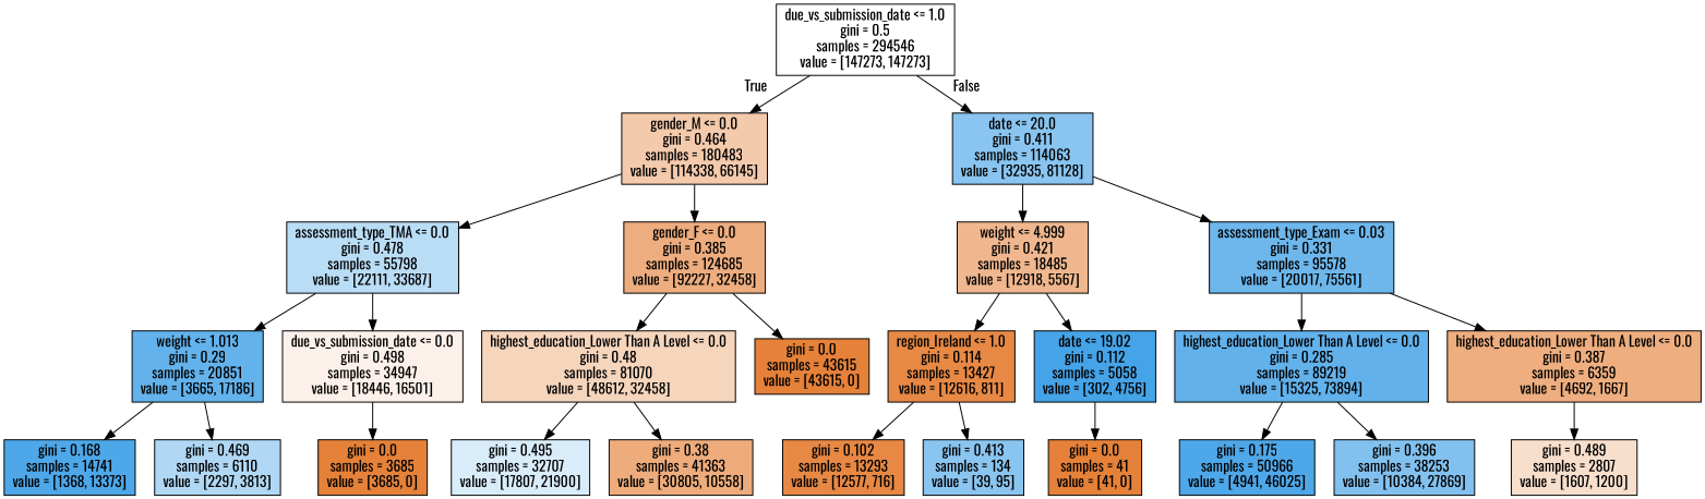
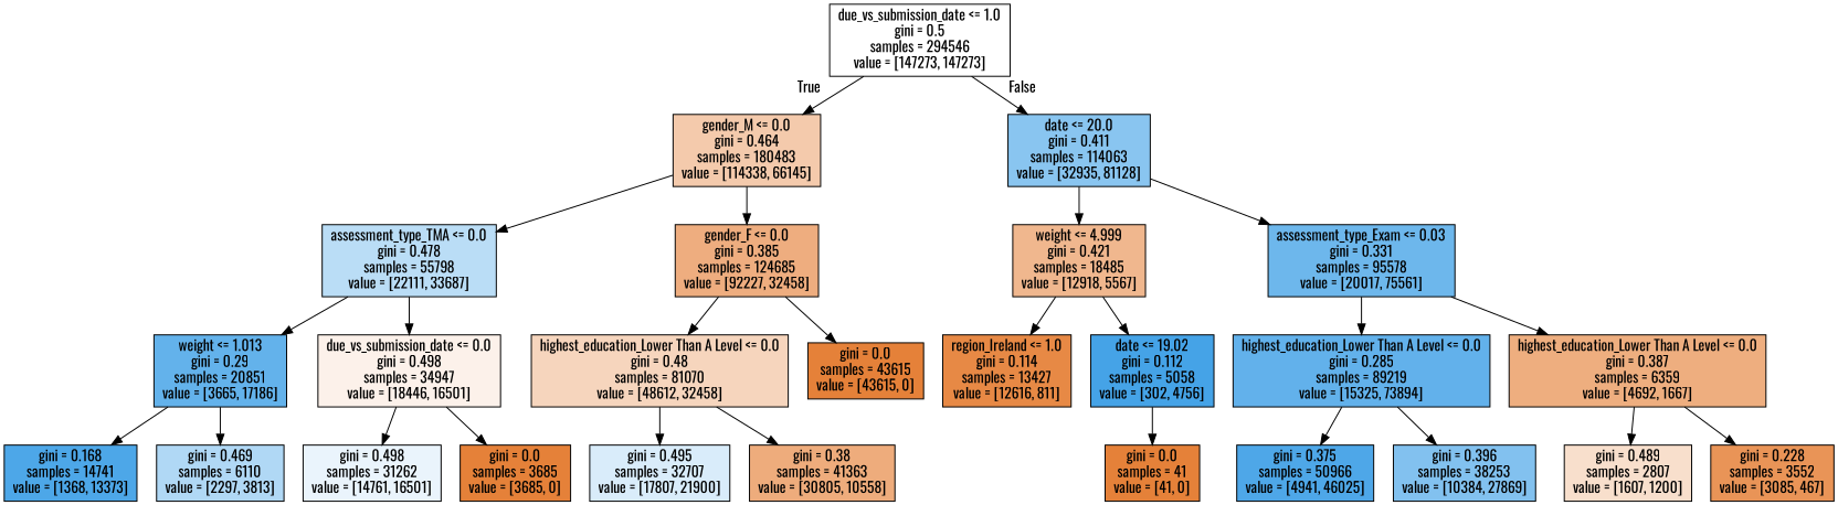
  digraph {
    fontname=Oswald
    node [color=black fillcolor="#e58139ff" fontname=Oswald shape=box style=filled]
    edge [fontname=Oswald]
    n1 [fillcolor="#e5813900" label="due_vs_submission_date <= 1.0\ngini = 0.5\nsamples = 294546\nvalue = [147273, 147273]"]
    n2 [fillcolor="#e581396b" label="gender_M <= 0.0\ngini = 0.464\nsamples = 180483\nvalue = [114338, 66145]"]
    n3 [fillcolor="#399de597" label="date <= 20.0\ngini = 0.411\nsamples = 114063\nvalue = [32935, 81128]"]
    n4 [fillcolor="#399de558" label="assessment_type_TMA <= 0.0\ngini = 0.478\nsamples = 55798\nvalue = [22111, 33687]"]
    n5 [fillcolor="#e58139a5" label="gender_F <= 0.0\ngini = 0.385\nsamples = 124685\nvalue = [92227, 32458]"]
    n6 [fillcolor="#e5813991" label="weight <= 4.999\ngini = 0.421\nsamples = 18485\nvalue = [12918, 5567]"]
    n7 [fillcolor="#399de5bb" label="assessment_type_Exam <= 0.03\ngini = 0.331\nsamples = 95578\nvalue = [20017, 75561]"]
    n8 [fillcolor="#399de5c9" label="weight <= 1.013\ngini = 0.29\nsamples = 20851\nvalue = [3665, 17186]"]
    n9 [fillcolor="#e581391b" label="due_vs_submission_date <= 0.0\ngini = 0.498\nsamples = 34947\nvalue = [18446, 16501]"]
    n10 [fillcolor="#e5813955" label="highest_education_Lower Than A Level <= 0.0\ngini = 0.48\nsamples = 81070\nvalue = [48612, 32458]"]
    n11 [label="gini = 0.0\nsamples = 43615\nvalue = [43615, 0]"]
    n12 [fillcolor="#399de5e5" label="gini = 0.168\nsamples = 14741\nvalue = [1368, 13373]"]
    n13 [fillcolor="#399de565" label="gini = 0.469\nsamples = 6110\nvalue = [2297, 3813]"]
+   n14 [fillcolor="#399de51b" label="gini = 0.498\nsamples = 31262\nvalue = [14761, 16501]"]
    n15 [label="gini = 0.0\nsamples = 3685\nvalue = [3685, 0]"]
    n16 [fillcolor="#399de530" label="gini = 0.495\nsamples = 32707\nvalue = [17807, 21900]"]
    n17 [fillcolor="#e58139a8" label="gini = 0.38\nsamples = 41363\nvalue = [30805, 10558]"]
    n18 [fillcolor="#e58139ef" label="region_Ireland <= 1.0\ngini = 0.114\nsamples = 13427\nvalue = [12616, 811]"]
    n19 [fillcolor="#399de5ef" label="date <= 19.02\ngini = 0.112\nsamples = 5058\nvalue = [302, 4756]"]
    n20 [fillcolor="#399de5ca" label="highest_education_Lower Than A Level <= 0.0\ngini = 0.285\nsamples = 89219\nvalue = [15325, 73894]"]
    n21 [fillcolor="#e58139a4" label="highest_education_Lower Than A Level <= 0.0\ngini = 0.387\nsamples = 6359\nvalue = [4692, 1667]"]
-   n22 [fillcolor="#e58139f0" label="gini = 0.102\nsamples = 13293\nvalue = [12577, 716]"]
-   n23 [fillcolor="#399de596" label="gini = 0.413\nsamples = 134\nvalue = [39, 95]"]
    n24 [label="gini = 0.0\nsamples = 41\nvalue = [41, 0]"]
-   n25 [fillcolor="#399de5e4" label="gini = 0.175\nsamples = 50966\nvalue = [4941, 46025]"]
+   n25 [fillcolor="#399de5e4" label="gini = 0.375\nsamples = 50966\nvalue = [4941, 46025]"]
    n26 [fillcolor="#399de5a0" label="gini = 0.396\nsamples = 38253\nvalue = [10384, 27869]"]
    n27 [fillcolor="#e5813941" label="gini = 0.489\nsamples = 2807\nvalue = [1607, 1200]"]
+   n28 [fillcolor="#e58139d8" label="gini = 0.228\nsamples = 3552\nvalue = [3085, 467]"]
    n1 -> n2 [headlabel=True labelangle=45 labeldistance=2.5]
    n1 -> n3 [headlabel=False labelangle=-45 labeldistance=2.5]
    n2 -> n4
    n2 -> n5
    n3 -> n6
    n3 -> n7
    n4 -> n8
    n4 -> n9
    n5 -> n10
    n5 -> n11
    n6 -> n18
    n6 -> n19
    n7 -> n20
    n7 -> n21
    n8 -> n12
    n8 -> n13
+   n9 -> n14
    n9 -> n15
    n10 -> n16
    n10 -> n17
-   n18 -> n22
-   n18 -> n23
    n19 -> n24
    n20 -> n25
    n20 -> n26
    n21 -> n27
+   n21 -> n28
  }
